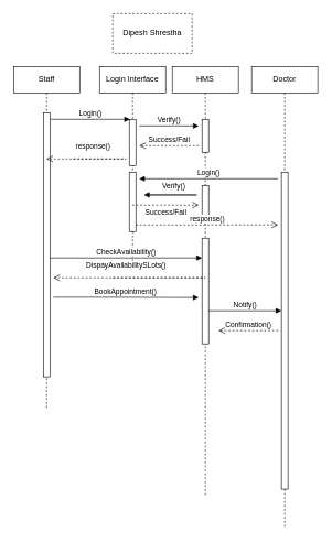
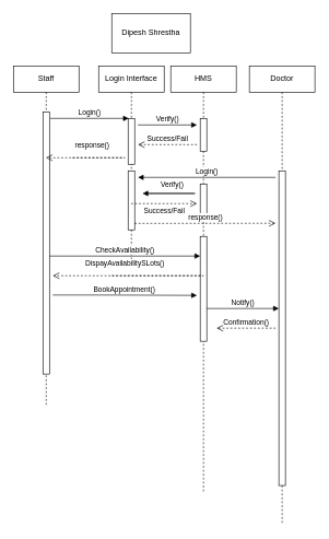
  <mxCell id="0" />
  <mxCell id="1" parent="0" />
  <mxCell id="2" value="Staff" style="shape=umlLifeline;perimeter=lifelinePerimeter;whiteSpace=wrap;html=1;container=0;dropTarget=0;collapsible=0;recursiveResize=0;outlineConnect=0;portConstraint=eastwest;newEdgeStyle={&quot;edgeStyle&quot;:&quot;elbowEdgeStyle&quot;,&quot;elbow&quot;:&quot;vertical&quot;,&quot;curved&quot;:0,&quot;rounded&quot;:0};" parent="1" vertex="1"><mxGeometry x="20" y="100" width="100" height="520" as="geometry" /></mxCell>
  <mxCell id="3" value="" style="html=1;points=[];perimeter=orthogonalPerimeter;outlineConnect=0;targetShapes=umlLifeline;portConstraint=eastwest;newEdgeStyle={&quot;edgeStyle&quot;:&quot;elbowEdgeStyle&quot;,&quot;elbow&quot;:&quot;vertical&quot;,&quot;curved&quot;:0,&quot;rounded&quot;:0};" parent="2" vertex="1"><mxGeometry x="45" y="70" width="10" height="400" as="geometry" /></mxCell>
  <mxCell id="4" value="Login Interface" style="shape=umlLifeline;perimeter=lifelinePerimeter;whiteSpace=wrap;html=1;container=0;dropTarget=0;collapsible=0;recursiveResize=0;outlineConnect=0;portConstraint=eastwest;newEdgeStyle={&quot;edgeStyle&quot;:&quot;elbowEdgeStyle&quot;,&quot;elbow&quot;:&quot;vertical&quot;,&quot;curved&quot;:0,&quot;rounded&quot;:0};" parent="1" vertex="1"><mxGeometry x="150" y="100" width="100" height="300" as="geometry" /></mxCell>
  <mxCell id="5" value="" style="html=1;points=[];perimeter=orthogonalPerimeter;outlineConnect=0;targetShapes=umlLifeline;portConstraint=eastwest;newEdgeStyle={&quot;edgeStyle&quot;:&quot;elbowEdgeStyle&quot;,&quot;elbow&quot;:&quot;vertical&quot;,&quot;curved&quot;:0,&quot;rounded&quot;:0};" parent="4" vertex="1"><mxGeometry x="45" y="80" width="10" height="70" as="geometry" /></mxCell>
  <mxCell id="6" value="Login()" style="html=1;verticalAlign=bottom;endArrow=block;edgeStyle=elbowEdgeStyle;elbow=horizontal;curved=0;rounded=0;" parent="1" edge="1"><mxGeometry relative="1" as="geometry"><mxPoint x="76" y="180" as="sourcePoint" /><Array as="points"><mxPoint x="151" y="180" /></Array><mxPoint x="196" y="180" as="targetPoint" /></mxGeometry></mxCell>
  <mxCell id="7" value="response()" style="html=1;verticalAlign=bottom;endArrow=open;dashed=1;endSize=8;edgeStyle=elbowEdgeStyle;elbow=vertical;curved=0;rounded=0;" parent="1" edge="1"><mxGeometry x="0.297" y="-10" relative="1" as="geometry"><mxPoint x="69.5" y="240" as="targetPoint" /><Array as="points"><mxPoint x="190" y="240" /></Array><mxPoint x="110" y="240" as="sourcePoint" /><mxPoint as="offset" /></mxGeometry></mxCell>
  <mxCell id="8" value="Doctor" style="shape=umlLifeline;perimeter=lifelinePerimeter;whiteSpace=wrap;html=1;container=0;dropTarget=0;collapsible=0;recursiveResize=0;outlineConnect=0;portConstraint=eastwest;newEdgeStyle={&quot;edgeStyle&quot;:&quot;elbowEdgeStyle&quot;,&quot;elbow&quot;:&quot;vertical&quot;,&quot;curved&quot;:0,&quot;rounded&quot;:0};" vertex="1" parent="1"><mxGeometry x="380" y="100" width="100" height="700" as="geometry" /></mxCell>
  <mxCell id="9" value="" style="html=1;points=[];perimeter=orthogonalPerimeter;outlineConnect=0;targetShapes=umlLifeline;portConstraint=eastwest;newEdgeStyle={&quot;edgeStyle&quot;:&quot;elbowEdgeStyle&quot;,&quot;elbow&quot;:&quot;vertical&quot;,&quot;curved&quot;:0,&quot;rounded&quot;:0};" vertex="1" parent="8"><mxGeometry x="45" y="160" width="10" height="480" as="geometry" /></mxCell>
  <mxCell id="10" value="HMS" style="shape=umlLifeline;perimeter=lifelinePerimeter;whiteSpace=wrap;html=1;container=0;dropTarget=0;collapsible=0;recursiveResize=0;outlineConnect=0;portConstraint=eastwest;newEdgeStyle={&quot;edgeStyle&quot;:&quot;elbowEdgeStyle&quot;,&quot;elbow&quot;:&quot;vertical&quot;,&quot;curved&quot;:0,&quot;rounded&quot;:0};" vertex="1" parent="1"><mxGeometry x="260" y="100" width="100" height="650" as="geometry" /></mxCell>
  <mxCell id="11" value="" style="html=1;points=[];perimeter=orthogonalPerimeter;outlineConnect=0;targetShapes=umlLifeline;portConstraint=eastwest;newEdgeStyle={&quot;edgeStyle&quot;:&quot;elbowEdgeStyle&quot;,&quot;elbow&quot;:&quot;vertical&quot;,&quot;curved&quot;:0,&quot;rounded&quot;:0};" vertex="1" parent="10"><mxGeometry x="45" y="80" width="10" height="50" as="geometry" /></mxCell>
  <mxCell id="12" value="" style="html=1;points=[];perimeter=orthogonalPerimeter;outlineConnect=0;targetShapes=umlLifeline;portConstraint=eastwest;newEdgeStyle={&quot;edgeStyle&quot;:&quot;elbowEdgeStyle&quot;,&quot;elbow&quot;:&quot;vertical&quot;,&quot;curved&quot;:0,&quot;rounded&quot;:0};" vertex="1" parent="10"><mxGeometry x="45" y="180" width="10" height="50" as="geometry" /></mxCell>
  <mxCell id="13" value="" style="html=1;points=[];perimeter=orthogonalPerimeter;outlineConnect=0;targetShapes=umlLifeline;portConstraint=eastwest;newEdgeStyle={&quot;edgeStyle&quot;:&quot;elbowEdgeStyle&quot;,&quot;elbow&quot;:&quot;vertical&quot;,&quot;curved&quot;:0,&quot;rounded&quot;:0};" vertex="1" parent="10"><mxGeometry x="45" y="260" width="10" height="160" as="geometry" /></mxCell>
  <mxCell id="14" value="Verify()" style="html=1;verticalAlign=bottom;endArrow=block;edgeStyle=elbowEdgeStyle;elbow=vertical;curved=0;rounded=0;" edge="1" parent="1"><mxGeometry relative="1" as="geometry"><mxPoint x="210" y="190" as="sourcePoint" /><Array as="points"><mxPoint x="285" y="190" /></Array><mxPoint x="300" y="190" as="targetPoint" /></mxGeometry></mxCell>
  <mxCell id="15" value="Success/Fail" style="html=1;verticalAlign=bottom;endArrow=open;dashed=1;endSize=8;edgeStyle=elbowEdgeStyle;elbow=vertical;curved=0;rounded=0;" edge="1" parent="1"><mxGeometry relative="1" as="geometry"><mxPoint x="210" y="220" as="targetPoint" /><Array as="points"><mxPoint x="295" y="220" /></Array><mxPoint x="300" y="220" as="sourcePoint" /></mxGeometry></mxCell>
  <mxCell id="16" value="" style="html=1;points=[];perimeter=orthogonalPerimeter;outlineConnect=0;targetShapes=umlLifeline;portConstraint=eastwest;newEdgeStyle={&quot;edgeStyle&quot;:&quot;elbowEdgeStyle&quot;,&quot;elbow&quot;:&quot;vertical&quot;,&quot;curved&quot;:0,&quot;rounded&quot;:0};" vertex="1" parent="1"><mxGeometry x="195" y="260" width="10" height="90" as="geometry" /></mxCell>
  <mxCell id="17" value="Login()" style="html=1;verticalAlign=bottom;endArrow=block;edgeStyle=elbowEdgeStyle;elbow=vertical;curved=0;rounded=0;" edge="1" parent="1"><mxGeometry relative="1" as="geometry"><mxPoint x="420" y="270" as="sourcePoint" /><Array as="points"><mxPoint x="419.93" y="270" /></Array><mxPoint x="209.995" y="270" as="targetPoint" /></mxGeometry></mxCell>
  <mxCell id="18" value="Verify()" style="html=1;verticalAlign=bottom;endArrow=block;edgeStyle=elbowEdgeStyle;elbow=vertical;curved=0;rounded=0;" edge="1" parent="1"><mxGeometry x="0.419" y="-5" relative="1" as="geometry"><mxPoint x="222" y="294.5" as="sourcePoint" /><Array as="points"><mxPoint x="297" y="294.5" /></Array><mxPoint x="217" y="294.5" as="targetPoint" /><mxPoint as="offset" /></mxGeometry></mxCell>
  <mxCell id="19" value="Success/Fail" style="html=1;verticalAlign=bottom;endArrow=open;dashed=1;endSize=8;edgeStyle=elbowEdgeStyle;elbow=vertical;curved=0;rounded=0;" edge="1" parent="1" source="4"><mxGeometry x="0.002" y="-20" relative="1" as="geometry"><mxPoint x="300" y="310" as="targetPoint" /><Array as="points" /><mxPoint x="390" y="310" as="sourcePoint" /><mxPoint as="offset" /></mxGeometry></mxCell>
  <mxCell id="20" value="response()" style="html=1;verticalAlign=bottom;endArrow=open;dashed=1;endSize=8;edgeStyle=elbowEdgeStyle;elbow=vertical;curved=0;rounded=0;" edge="1" parent="1"><mxGeometry relative="1" as="geometry"><mxPoint x="420" y="340" as="targetPoint" /><Array as="points" /><mxPoint x="205" y="340.18" as="sourcePoint" /></mxGeometry></mxCell>
  <mxCell id="21" value="CheckAvailability()" style="html=1;verticalAlign=bottom;endArrow=block;edgeStyle=elbowEdgeStyle;elbow=horizontal;curved=0;rounded=0;" edge="1" parent="1" target="13"><mxGeometry relative="1" as="geometry"><mxPoint x="75" y="390" as="sourcePoint" /><Array as="points"><mxPoint x="150" y="390" /></Array><mxPoint x="195" y="390" as="targetPoint" /></mxGeometry></mxCell>
  <mxCell id="22" value="DispayAvailabilitySLots()" style="html=1;verticalAlign=bottom;endArrow=open;dashed=1;endSize=8;edgeStyle=elbowEdgeStyle;elbow=vertical;curved=0;rounded=0;" edge="1" parent="1"><mxGeometry x="0.405" y="-10" relative="1" as="geometry"><mxPoint x="80" y="420" as="targetPoint" /><Array as="points"><mxPoint x="310" y="420" /></Array><mxPoint x="170" y="420" as="sourcePoint" /><mxPoint as="offset" /></mxGeometry></mxCell>
  <mxCell id="23" value="BookAppointment()" style="html=1;verticalAlign=bottom;endArrow=block;edgeStyle=elbowEdgeStyle;elbow=horizontal;curved=0;rounded=0;" edge="1" parent="1"><mxGeometry relative="1" as="geometry"><mxPoint x="80" y="449.44" as="sourcePoint" /><Array as="points"><mxPoint x="155" y="449.44" /></Array><mxPoint x="300" y="450" as="targetPoint" /></mxGeometry></mxCell>
  <mxCell id="24" value="Notify()" style="html=1;verticalAlign=bottom;endArrow=block;edgeStyle=elbowEdgeStyle;elbow=horizontal;curved=0;rounded=0;" edge="1" parent="1" target="9"><mxGeometry relative="1" as="geometry"><mxPoint x="315" y="470" as="sourcePoint" /><Array as="points"><mxPoint x="390" y="470" /></Array><mxPoint x="545" y="470" as="targetPoint" /></mxGeometry></mxCell>
  <mxCell id="25" value="Confirmation()" style="html=1;verticalAlign=bottom;endArrow=open;dashed=1;endSize=8;edgeStyle=elbowEdgeStyle;elbow=vertical;curved=0;rounded=0;" edge="1" parent="1"><mxGeometry relative="1" as="geometry"><mxPoint x="330" y="500" as="targetPoint" /><Array as="points"><mxPoint x="415" y="500" /></Array><mxPoint x="420" y="500" as="sourcePoint" /></mxGeometry></mxCell>
- <mxCell id="26" value="Dipesh Shrestha" style="rounded=0;whiteSpace=wrap;html=1;dashed=1;" vertex="1" parent="1"><mxGeometry x="170" y="20" width="120" height="60" as="geometry" /></mxCell>
+ <mxCell id="26" value="Dipesh Shrestha" style="rounded=0;whiteSpace=wrap;html=1;" vertex="1" parent="1"><mxGeometry x="170" y="20" width="120" height="60" as="geometry" /></mxCell>
